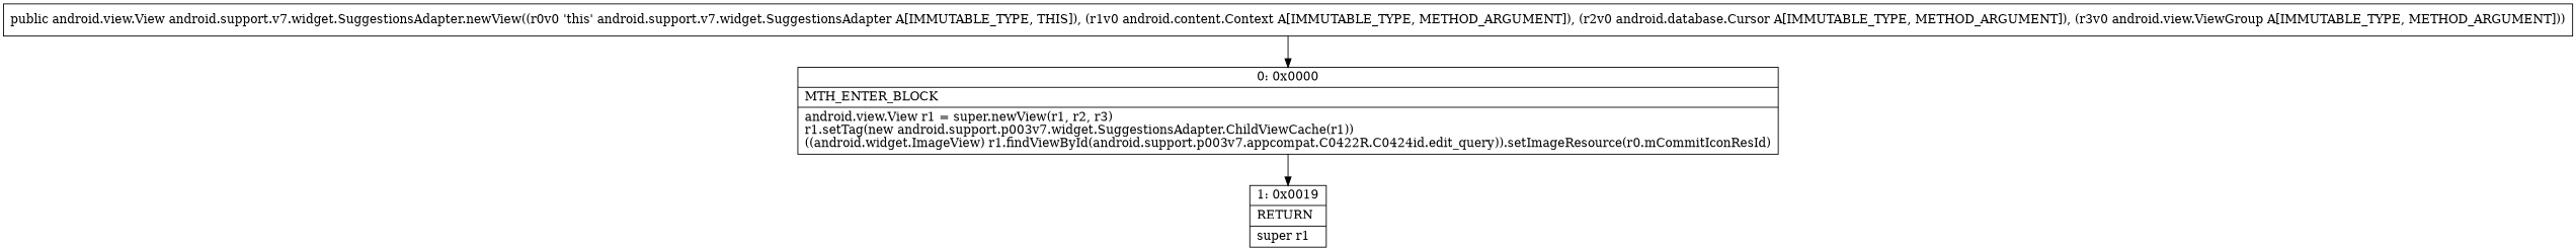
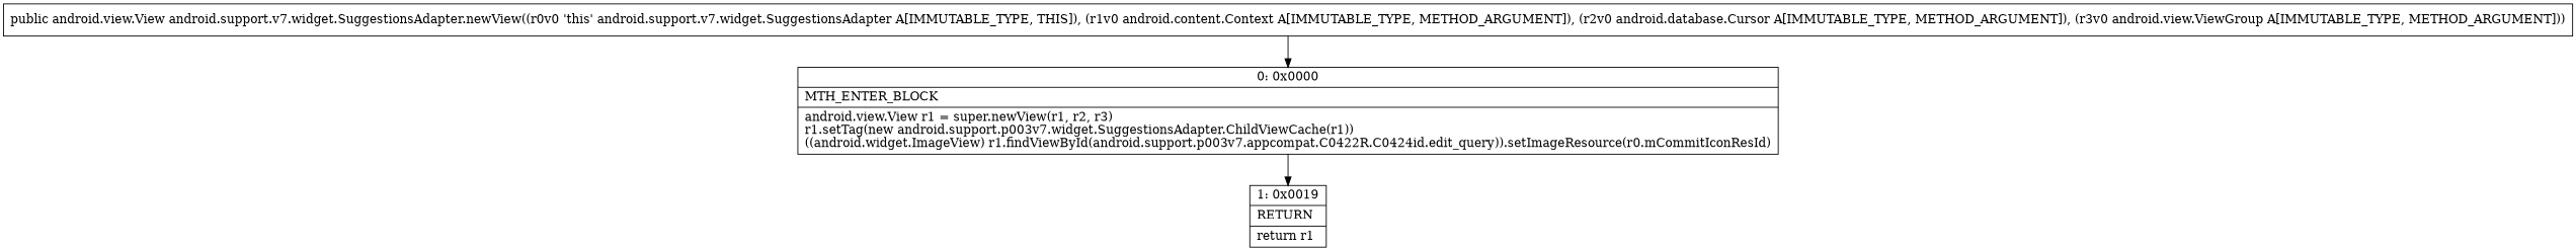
  digraph {
    node [shape=record]
    n1 [label="{0\:\ 0x0000|MTH_ENTER_BLOCK\l|android.view.View r1 = super.newView(r1, r2, r3)\lr1.setTag(new android.support.p003v7.widget.SuggestionsAdapter.ChildViewCache(r1))\l((android.widget.ImageView) r1.findViewById(android.support.p003v7.appcompat.C0422R.C0424id.edit_query)).setImageResource(r0.mCommitIconResId)\l}"]
-   n2 [label="{1\:\ 0x0019|RETURN\l|super r1\l}"]
+   n2 [label="{1\:\ 0x0019|RETURN\l|return r1\l}"]
    n3 [label="{public android.view.View android.support.v7.widget.SuggestionsAdapter.newView((r0v0 'this' android.support.v7.widget.SuggestionsAdapter A[IMMUTABLE_TYPE, THIS]), (r1v0 android.content.Context A[IMMUTABLE_TYPE, METHOD_ARGUMENT]), (r2v0 android.database.Cursor A[IMMUTABLE_TYPE, METHOD_ARGUMENT]), (r3v0 android.view.ViewGroup A[IMMUTABLE_TYPE, METHOD_ARGUMENT])) }"]
    n1 -> n2
    n3 -> n1
  }
